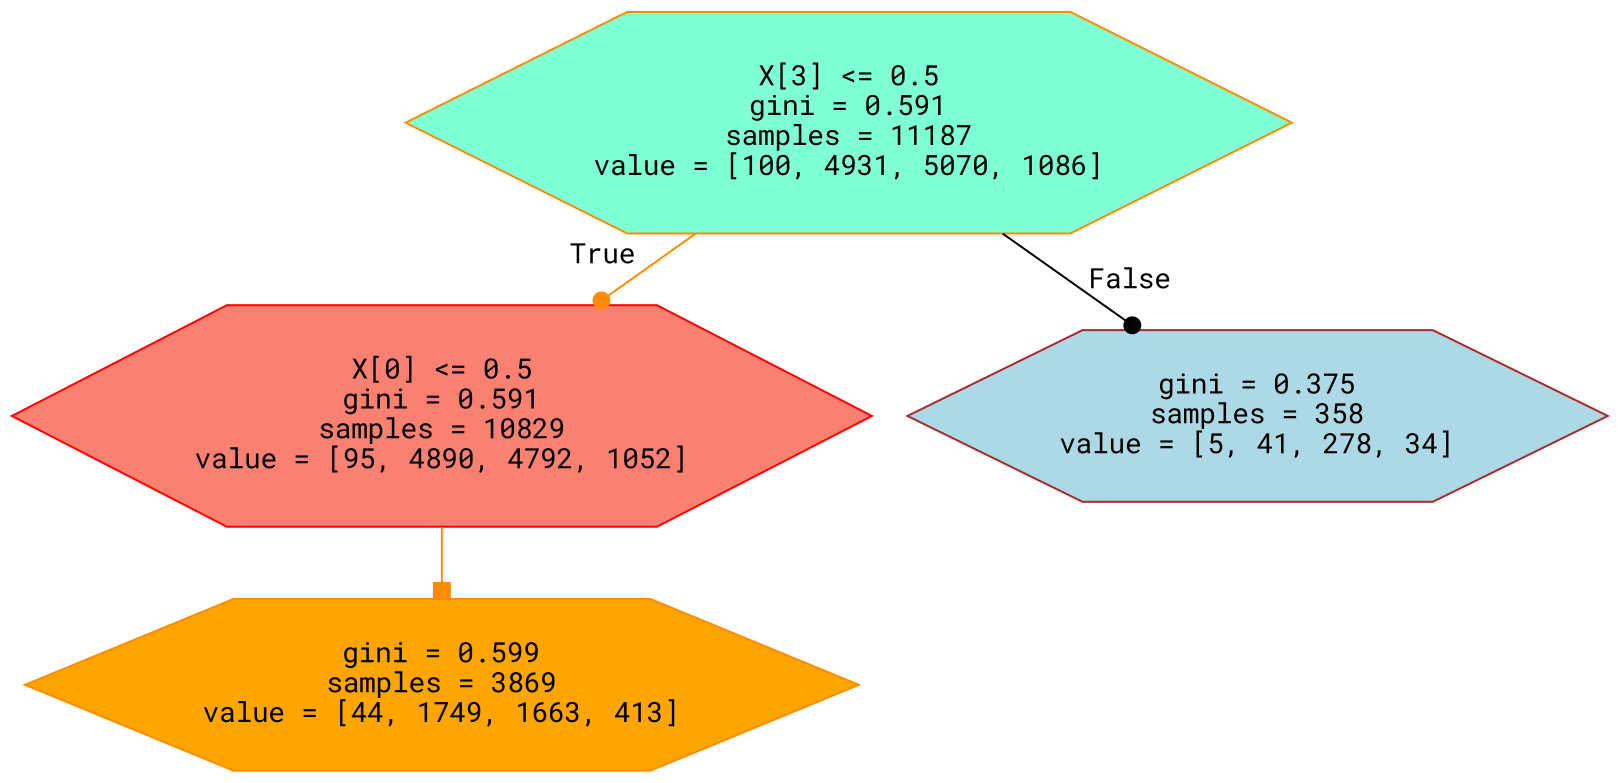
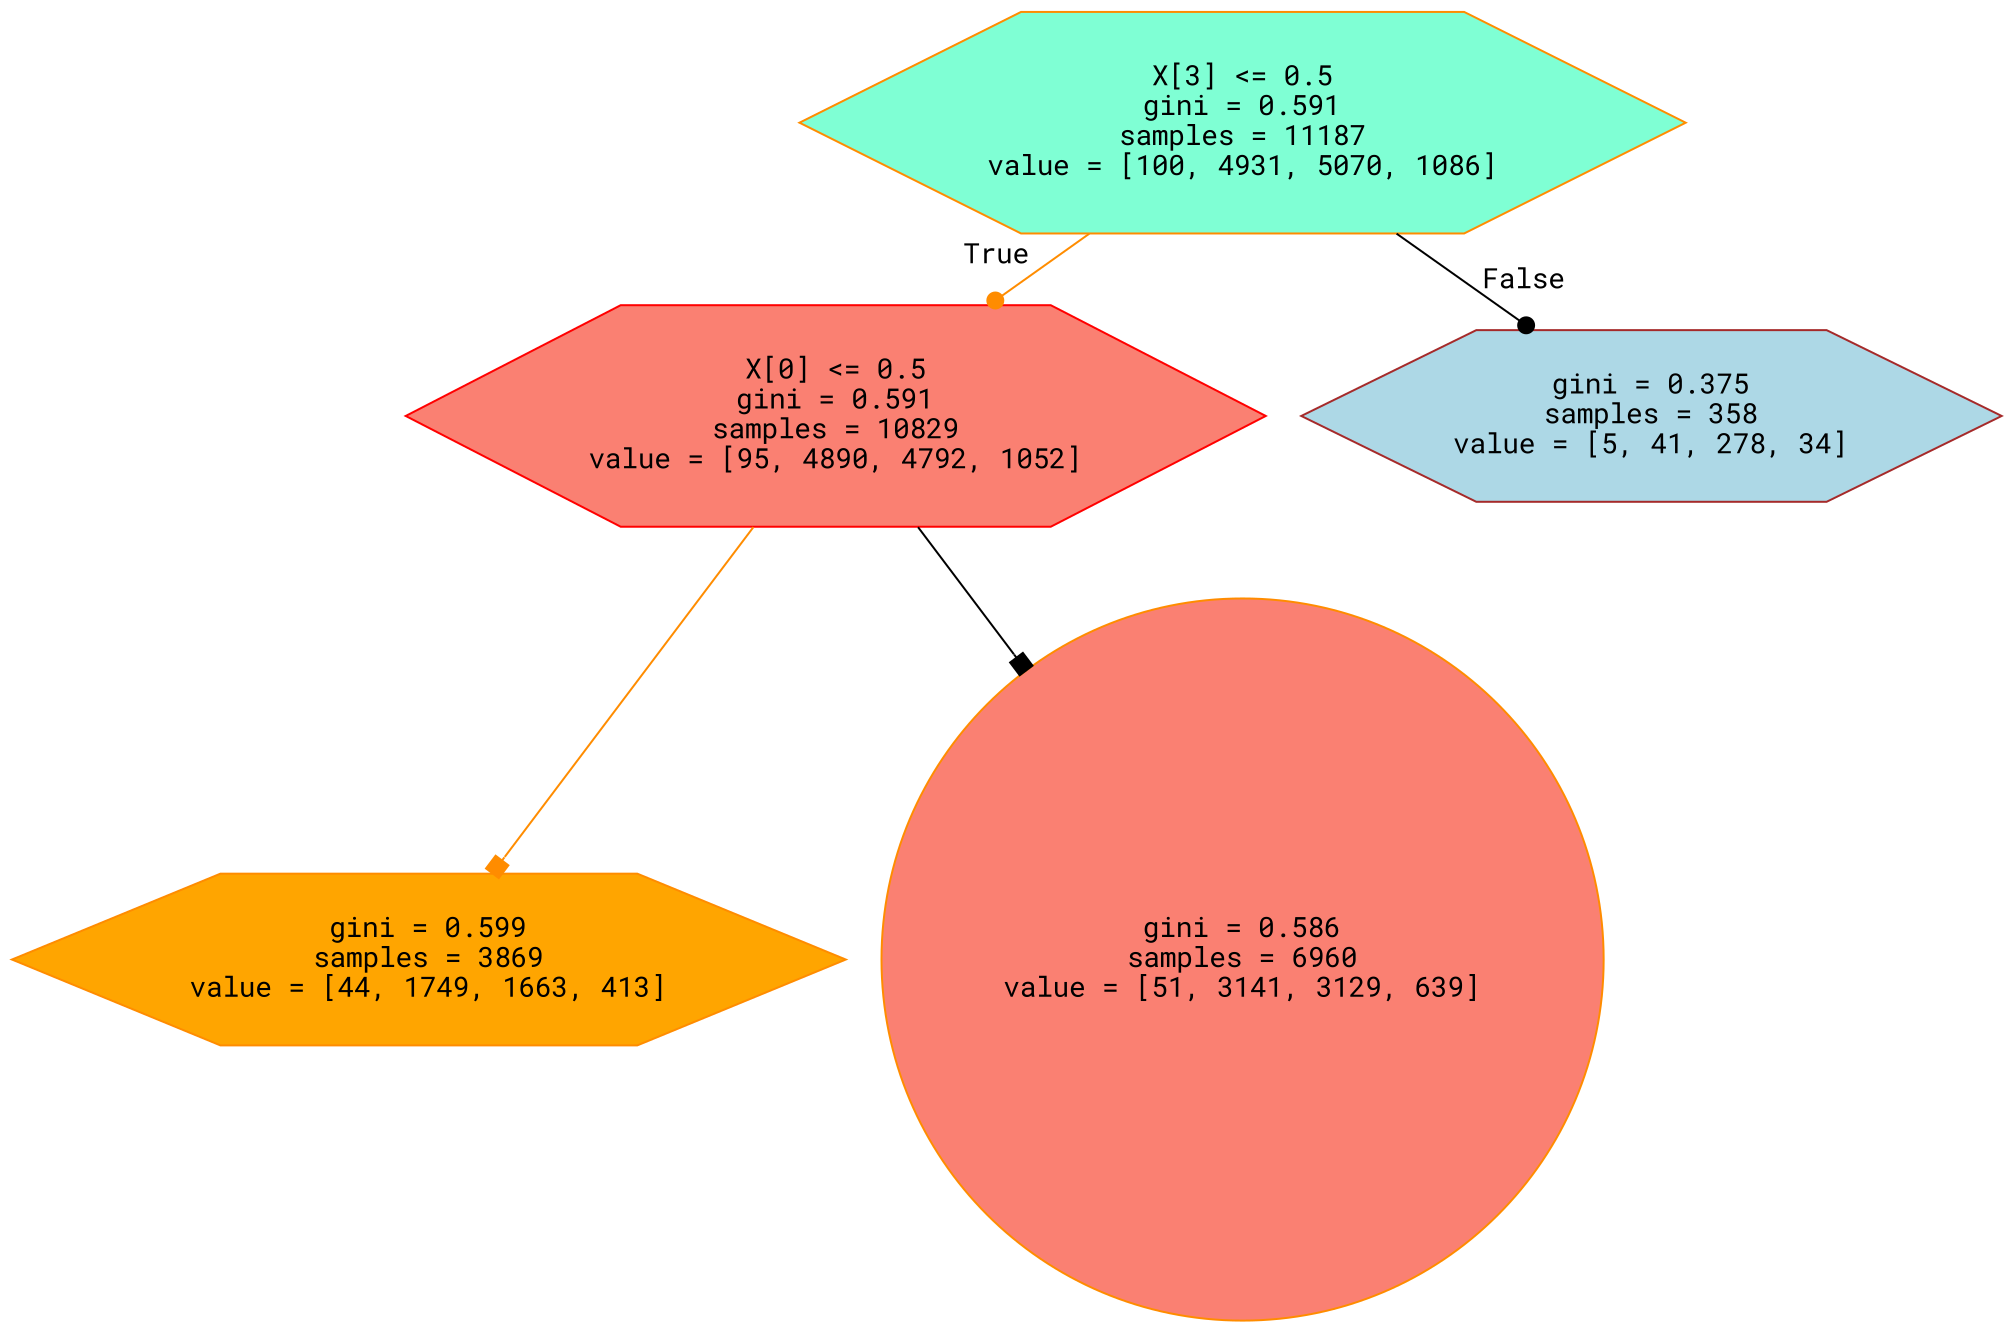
  digraph {
    fontname="Roboto Mono"
    node [shape=hexagon style=filled fillcolor=salmon color=darkorange fontname="Roboto Mono"]
    edge [color=darkorange arrowhead=dot fontname="Roboto Mono"]
    n1 [label="X[3] <= 0.5\ngini = 0.591\nsamples = 11187\nvalue = [100, 4931, 5070, 1086]" fillcolor=aquamarine]
    n2 [label="X[0] <= 0.5\ngini = 0.591\nsamples = 10829\nvalue = [95, 4890, 4792, 1052]" color=red]
    n3 [label="gini = 0.375\nsamples = 358\nvalue = [5, 41, 278, 34]" fillcolor=lightblue color=brown]
    n4 [label="gini = 0.599\nsamples = 3869\nvalue = [44, 1749, 1663, 413]" fillcolor=orange]
+   n5 [label="gini = 0.586\nsamples = 6960\nvalue = [51, 3141, 3129, 639]" shape=circle]
    n1 -> n2 [headlabel=True labelangle=45 labeldistance=2.5]
    n1 -> n3 [headlabel=False labelangle=-45 labeldistance=2.5 color=black]
    n2 -> n4 [arrowhead=box]
+   n2 -> n5 [color=black arrowhead=box]
  }
